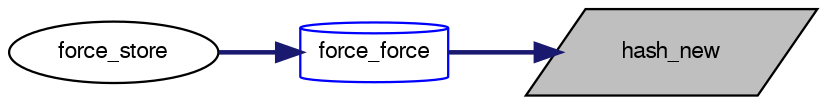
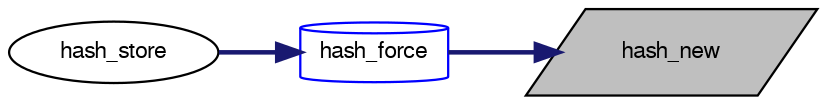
  digraph {
    rankdir=RL
    node [color=black fontname=FreeSans fontsize=10]
    edge [color=midnightblue dir=back fontname=FreeSans fontsize=10 labelfontname=FreeSans labelfontsize=10 style=bold]
    n1 [fillcolor=grey75 fontcolor=black height=0.2 label=hash_new shape=parallelogram style=filled width=0.4]
-   n2 [color=blue height=0.2 label=force_force shape=cylinder width=0.4]
-   n3 [height=0.2 label=force_store shape=ellipse width=0.4]
+   n2 [color=blue height=0.2 label=hash_force shape=cylinder width=0.4]
+   n3 [height=0.2 label=hash_store shape=ellipse width=0.4]
    n1 -> n2
    n2 -> n3
  }
